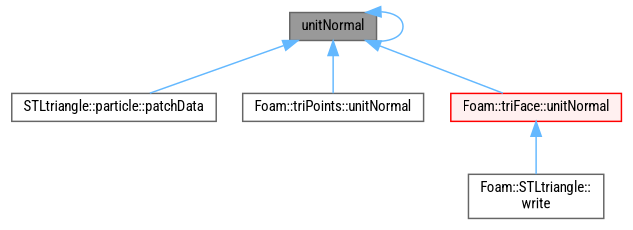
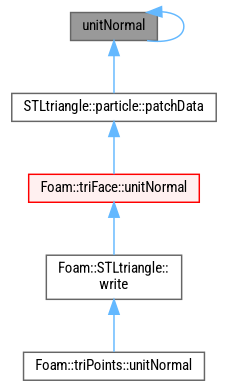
  digraph {
    fontname="Roboto Condensed"
    rankdir=TB
    node [color=grey40 fillcolor=white fontname="Roboto Condensed" fontsize=10 shape=box style=filled]
    edge [color=steelblue1 dir=back fontname="Roboto Condensed" fontsize=10 labelfontname=Helvetica labelfontsize=10 style=solid]
    n1 [color=gray40 fillcolor=grey60 fontcolor=black height=0.2 label=unitNormal width=0.4]
    n2 [height=0.2 label="STLtriangle::particle::patchData" width=0.4]
    n3 [height=0.2 label="Foam::triPoints::unitNormal" width=0.4]
    n4 [color=red fillcolor="#FFF0F0" height=0.2 label="Foam::triFace::unitNormal" width=0.4]
    n5 [height=0.2 label="Foam::STLtriangle::\lwrite" width=0.4]
    n1 -> n1
    n1 -> n2
-   n1 -> n3
-   n1 -> n4
+   n5 -> n3
+   n2 -> n4
    n4 -> n5
  }
